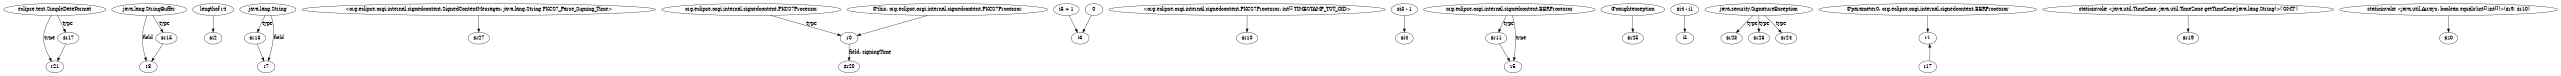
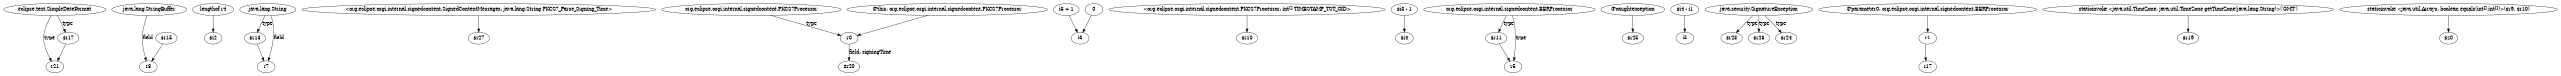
  digraph {
    n1 [label="eclipse.text.SimpleDateFormat"]
    n2 [label=r21]
    n3 [label="$r17"]
    n4 [label="java.lang.StringBuffer"]
    n5 [label=r8]
    n6 [label="$r15"]
    n7 [label="lengthof r4"]
    n8 [label="$i2"]
    n9 [label="java.lang.String"]
    n10 [label="$r13"]
    n11 [label=r7]
    n12 [label="<org.eclipse.osgi.internal.signedcontent.SignedContentMessages: java.lang.String PKCS7_Parse_Signing_Time>"]
    n13 [label="$r27"]
    n14 [label="org.eclipse.osgi.internal.signedcontent.PKCS7Processor"]
    n15 [label=r0]
    n16 [label="$r20"]
    n17 [label="i6 + 1"]
    n18 [label=i6]
    n19 [label="<org.eclipse.osgi.internal.signedcontent.PKCS7Processor: int[] TIMESTAMP_TST_OID>"]
    n20 [label="$r10"]
    n21 [label="$i3 - 1"]
    n22 [label="$i4"]
    n23 [label="$r11"]
    n24 [label=r5]
    n25 [label="@caughtexception"]
    n26 [label="$r25"]
    n27 [label="$i4 - i1"]
    n28 [label=i5]
    n29 [label="java.security.SignatureException"]
    n30 [label="$r23"]
    n31 [label="$r26"]
    n32 [label="$r24"]
    n33 [label="@parameter0: org.eclipse.osgi.internal.signedcontent.BERProcessor"]
    n34 [label=r1]
    n35 [label="org.eclipse.osgi.internal.signedcontent.BERProcessor"]
    n36 [label="staticinvoke <java.util.TimeZone: java.util.TimeZone getTimeZone(java.lang.String)>('GMT')"]
    n37 [label="$r19"]
    n38 [label="@this: org.eclipse.osgi.internal.signedcontent.PKCS7Processor"]
    n39 [label=0]
    n40 [label=r17]
    n41 [label="staticinvoke <java.util.Arrays: boolean equals(int[],int[])>($r9, $r10)"]
    n42 [label="$z0"]
    n1 -> n2 [label=type]
    n1 -> n3 [label=type]
    n3 -> n2
    n4 -> n5 [label=field]
-   n4 -> n6 [label=type]
    n6 -> n5
    n7 -> n8
    n9 -> n10 [label=type]
    n9 -> n11 [label=field]
    n10 -> n11
    n12 -> n13
    n14 -> n15 [label=type]
    n15 -> n16 [label="field: signingTime"]
    n17 -> n18
    n19 -> n20
    n21 -> n22
    n23 -> n24
    n25 -> n26
    n27 -> n28
    n29 -> n30 [label=type]
    n29 -> n31 [label=type]
    n29 -> n32 [label=type]
    n33 -> n34
    n35 -> n23 [label=type]
    n35 -> n24 [label=type]
    n36 -> n37
    n38 -> n15
    n39 -> n18
-   n40 -> n34
+   n34 -> n40
    n41 -> n42
  }
